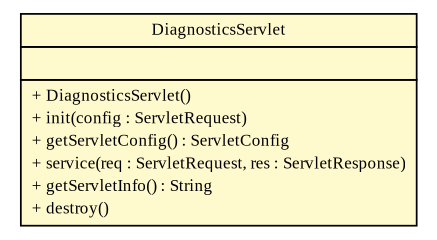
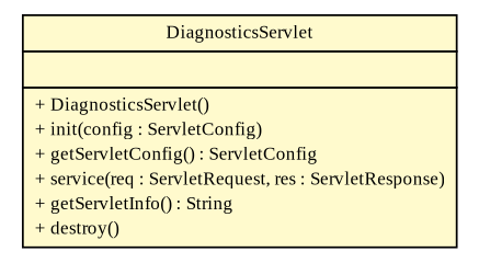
  digraph {
    nodesep=0.25
    ranksep=0.5
    fontname="Liberation Serif"
-   n1 [fontcolor=black fontname="Liberation Serif" fontsize=10.0 label=<<table title="nl.b3p.brmo.soap.util.DiagnosticsServlet" border="0" cellborder="1" cellspacing="0" cellpadding="2" port="p" bgcolor="lemonChiffon" href="./DiagnosticsServlet.html"> 		<tr><td><table border="0" cellspacing="0" cellpadding="1"> <tr><td align="center" balign="center"> DiagnosticsServlet </td></tr> 		</table></td></tr> 		<tr><td><table border="0" cellspacing="0" cellpadding="1"> <tr><td align="left" balign="left">  </td></tr> 		</table></td></tr> 		<tr><td><table border="0" cellspacing="0" cellpadding="1"> <tr><td align="left" balign="left"> + DiagnosticsServlet() </td></tr> <tr><td align="left" balign="left"> + init(config : ServletRequest) </td></tr> <tr><td align="left" balign="left"> + getServletConfig() : ServletConfig </td></tr> <tr><td align="left" balign="left"> + service(req : ServletRequest, res : ServletResponse) </td></tr> <tr><td align="left" balign="left"> + getServletInfo() : String </td></tr> <tr><td align="left" balign="left"> + destroy() </td></tr> 		</table></td></tr> 		</table>> shape=plaintext]
+   n1 [fontcolor=black fontname="Liberation Serif" fontsize=10.0 label=<<table title="nl.b3p.brmo.soap.util.DiagnosticsServlet" border="0" cellborder="1" cellspacing="0" cellpadding="2" port="p" bgcolor="lemonChiffon" href="./DiagnosticsServlet.html"> 		<tr><td><table border="0" cellspacing="0" cellpadding="1"> <tr><td align="center" balign="center"> DiagnosticsServlet </td></tr> 		</table></td></tr> 		<tr><td><table border="0" cellspacing="0" cellpadding="1"> <tr><td align="left" balign="left">  </td></tr> 		</table></td></tr> 		<tr><td><table border="0" cellspacing="0" cellpadding="1"> <tr><td align="left" balign="left"> + DiagnosticsServlet() </td></tr> <tr><td align="left" balign="left"> + init(config : ServletConfig) </td></tr> <tr><td align="left" balign="left"> + getServletConfig() : ServletConfig </td></tr> <tr><td align="left" balign="left"> + service(req : ServletRequest, res : ServletResponse) </td></tr> <tr><td align="left" balign="left"> + getServletInfo() : String </td></tr> <tr><td align="left" balign="left"> + destroy() </td></tr> 		</table></td></tr> 		</table>> shape=plaintext]
  }
